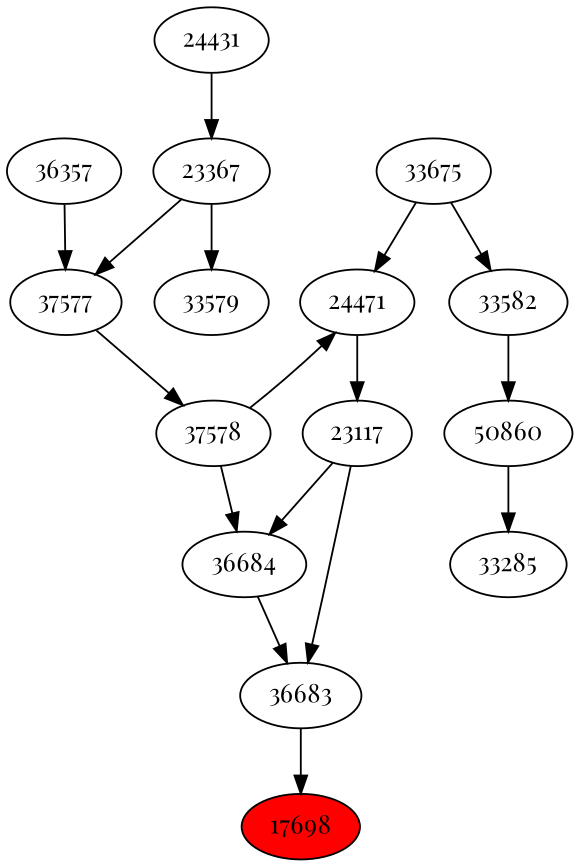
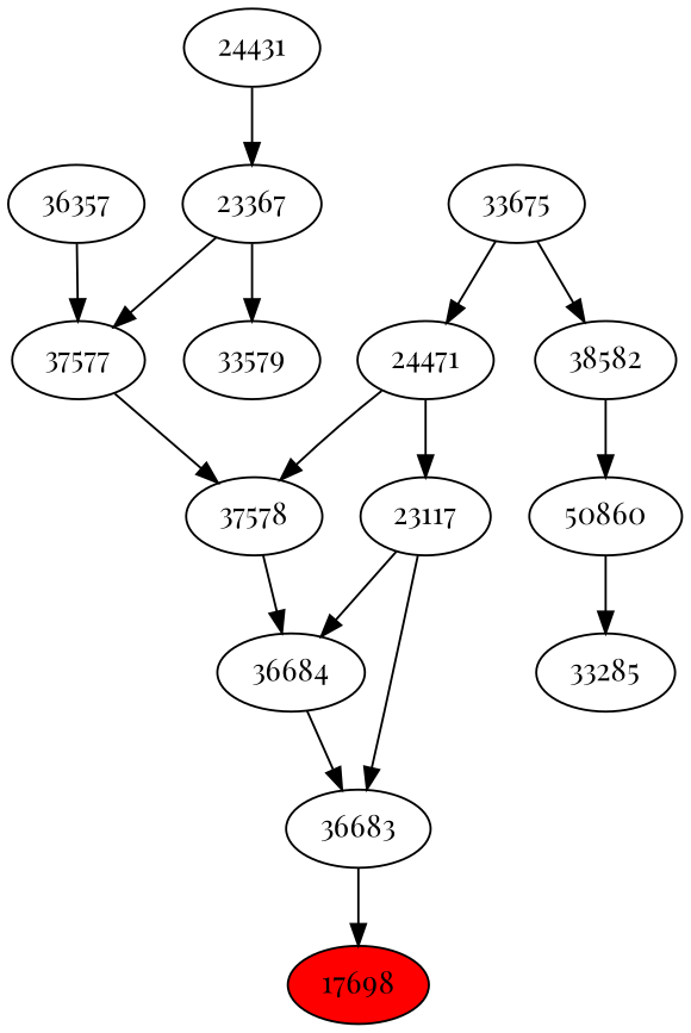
  strict digraph {
    fontname="Playfair Display"
    node [fontname="Playfair Display"]
    edge [fontname="Playfair Display"]
    n1 [fillcolor=red label=17698 style=filled]
    n2 [label=36683]
    n3 [label=36684]
    n4 [label=23117]
    n5 [label=33285]
    n6 [label=37578]
    n7 [label=24471]
    n8 [label=50860]
    n9 [label=37577]
    n10 [label=33675]
-   n11 [label=33582]
+   n11 [label=38582]
    n12 [label=36357]
    n13 [label=33579]
    n14 [label=23367]
    n15 [label=24431]
    n2 -> n1
    n3 -> n2
    n4 -> n2
    n4 -> n3
    n6 -> n3
    n7 -> n4
-   n6 -> n7
+   n7 -> n6
    n8 -> n5
    n9 -> n6
    n10 -> n7
    n10 -> n11
    n11 -> n8
    n12 -> n9
    n14 -> n9
    n14 -> n13
    n15 -> n14
  }
